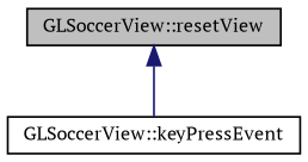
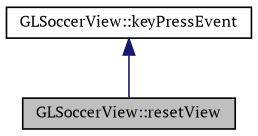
  digraph {
    rankdir=TB
    fontname="PT Serif"
    node [color=black fontname="PT Serif" fontsize=10 shape=record style=filled]
    n1 [fillcolor=grey75 fontcolor=black height=0.2 label="GLSoccerView::resetView" width=0.4]
    n2 [fillcolor=white height=0.2 label="GLSoccerView::keyPressEvent" width=0.4]
-   n1 -> n2 [color=midnightblue dir=back fontname="PT Serif" fontsize=10 labelfontname=Helvetica labelfontsize=10 style=solid]
+   n2 -> n1 [color=midnightblue dir=back fontname="PT Serif" fontsize=10 labelfontname=Helvetica labelfontsize=10 style=solid]
  }
